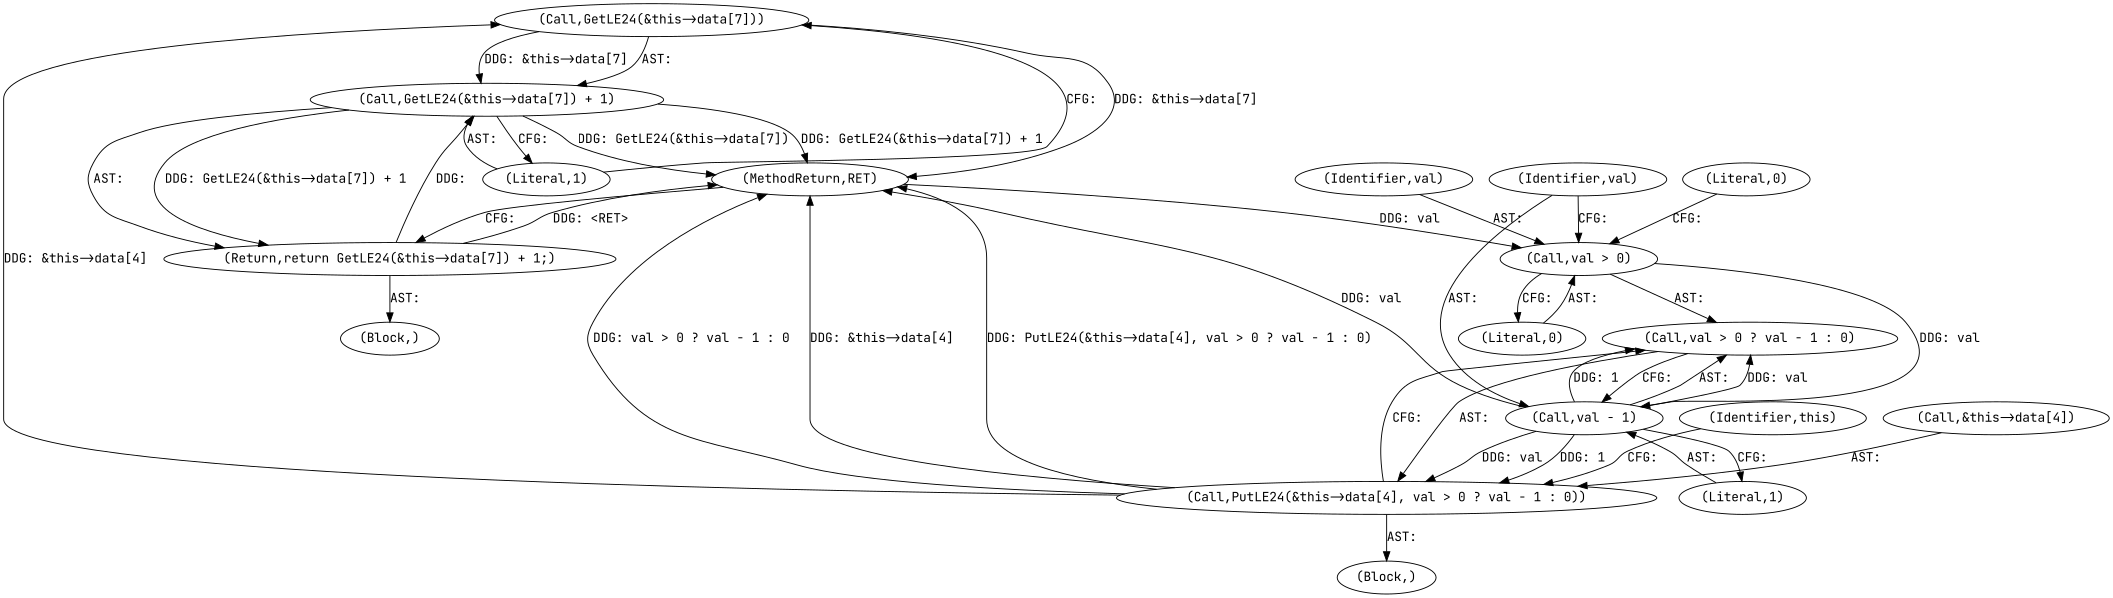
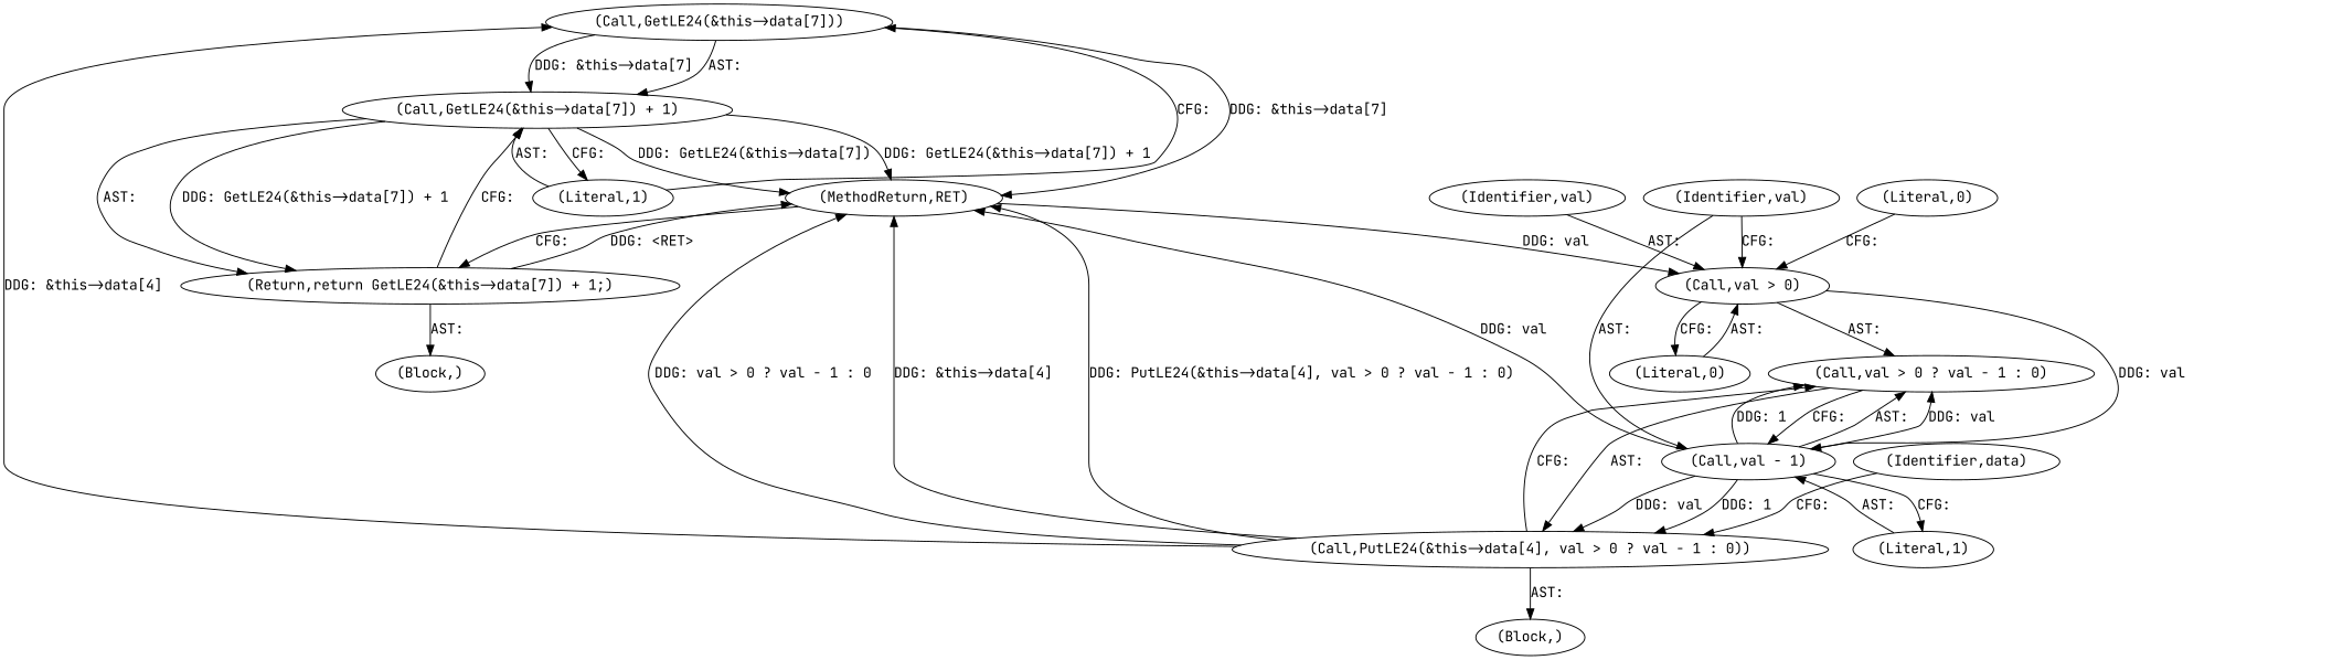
  digraph {
    fontname="JetBrains Mono"
    node [fontname="JetBrains Mono"]
    edge [fontname="JetBrains Mono"]
    n1 [label="(Call,GetLE24(&this->data[7]))"]
    n2 [label="(Call,GetLE24(&this->data[7]) + 1)"]
    n3 [label="(MethodReturn,RET)"]
    n4 [label="(Return,return GetLE24(&this->data[7]) + 1;)"]
    n5 [label="(Literal,1)"]
    n6 [label="(Call,val > 0)"]
    n7 [label="(Call,PutLE24(&this->data[4], val > 0 ? val - 1 : 0))"]
    n8 [label="(Call,val > 0 ? val - 1 : 0)"]
    n9 [label="(Block,)"]
    n10 [label="(Call,val - 1)"]
    n11 [label="(Literal,1)"]
    n12 [label="(Literal,0)"]
    n13 [label="(Block,)"]
    n14 [label="(Identifier,val)"]
    n15 [label="(Literal,0)"]
    n16 [label="(Identifier,val)"]
-   n17 [label="(Identifier,this)"]
-   n18 [label="(Call,&this->data[4])"]
+   n17 [label="(Identifier,data)"]
    n1 -> n2 [label="AST: "]
    n1 -> n2 [label="DDG: &this->data[7]"]
    n1 -> n3 [label="DDG: &this->data[7]"]
    n2 -> n3 [label="DDG: GetLE24(&this->data[7])"]
    n2 -> n3 [label="DDG: GetLE24(&this->data[7]) + 1"]
    n2 -> n4 [label="AST: "]
    n2 -> n4 [label="DDG: GetLE24(&this->data[7]) + 1"]
    n2 -> n5 [label="CFG: "]
    n3 -> n4 [label="CFG: "]
    n3 -> n6 [label="DDG: val"]
-   n4 -> n2 [label="DDG: "]
+   n4 -> n2 [label="CFG: "]
    n4 -> n3 [label="DDG: <RET>"]
    n4 -> n13 [label="AST: "]
    n5 -> n1 [label="CFG: "]
    n5 -> n2 [label="AST: "]
    n6 -> n8 [label="AST: "]
    n6 -> n10 [label="DDG: val"]
    n6 -> n12 [label="CFG: "]
    n7 -> n1 [label="DDG: &this->data[4]"]
    n7 -> n3 [label="DDG: PutLE24(&this->data[4], val > 0 ? val - 1 : 0)"]
    n7 -> n3 [label="DDG: val > 0 ? val - 1 : 0"]
    n7 -> n3 [label="DDG: &this->data[4]"]
    n7 -> n8 [label="CFG: "]
    n7 -> n9 [label="AST: "]
    n8 -> n7 [label="AST: "]
    n8 -> n10 [label="CFG: "]
    n10 -> n3 [label="DDG: val"]
    n10 -> n7 [label="DDG: val"]
    n10 -> n7 [label="DDG: 1"]
    n10 -> n8 [label="AST: "]
    n10 -> n8 [label="DDG: val"]
    n10 -> n8 [label="DDG: 1"]
    n10 -> n11 [label="CFG: "]
    n11 -> n10 [label="AST: "]
    n12 -> n6 [label="AST: "]
    n14 -> n6 [label="AST: "]
    n15 -> n6 [label="CFG: "]
    n16 -> n6 [label="CFG: "]
    n16 -> n10 [label="AST: "]
    n17 -> n7 [label="CFG: "]
-   n18 -> n7 [label="AST: "]
  }
